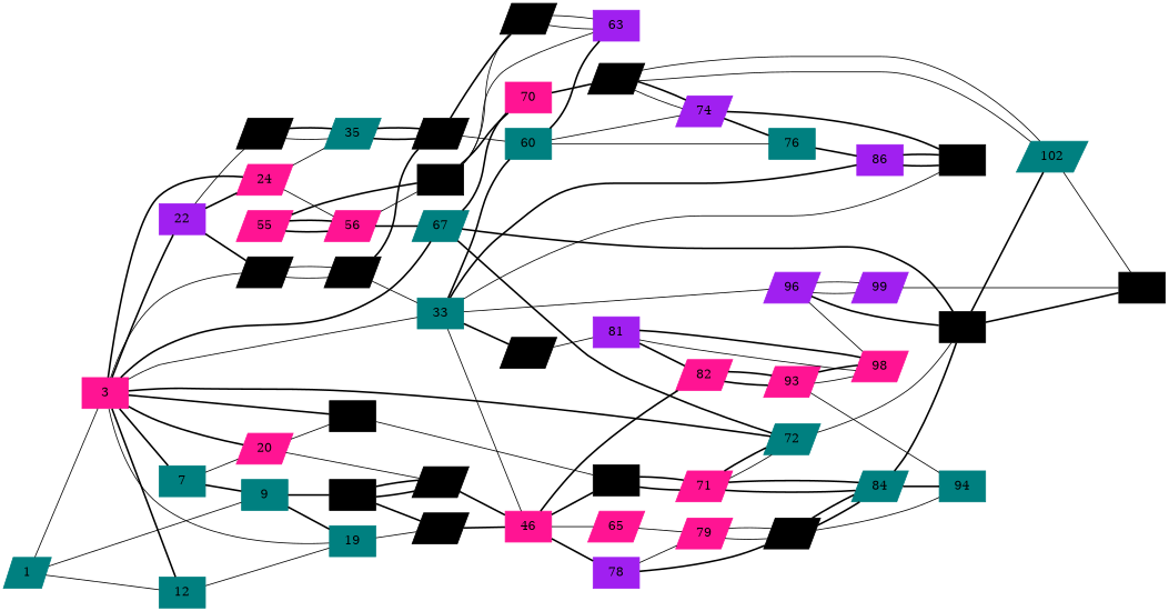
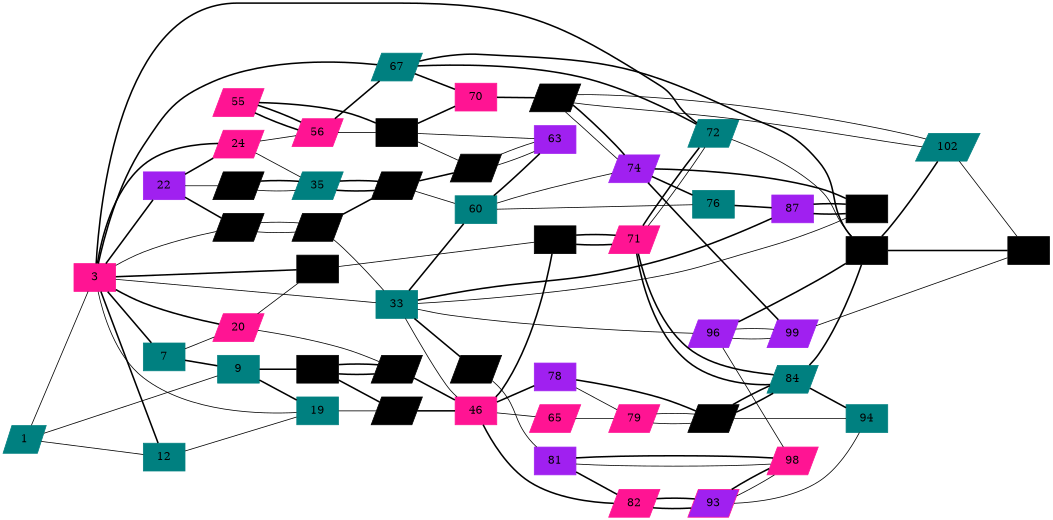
  graph {
    rankdir=LR
    node [color=black shape=parallelogram style=filled]
    edge [style=bold]
    1 [color=teal super="+2+8"]
    3 [color=deeppink shape=box super="+15+4"]
    9 [color=teal shape=box super="+10"]
    12 [color=teal shape=box super="+13"]
    7 [color=teal shape=box super="+11"]
    19 [color=teal shape=box super="+25"]
    20 [color=deeppink super="+30+21"]
    22 [color=purple shape=box super="+27+23"]
    24 [color=deeppink super="+40"]
    28
    29 [shape=box super="+31"]
    33 [color=teal shape=box super="+52"]
    67 [color=teal super="+68"]
    72 [color=teal]
    38 [shape=box]
    42 [super="+43"]
    39
    34
    35 [color=teal]
    56 [color=deeppink super="+66"]
    32
    51 [shape=box]
    46 [color=deeppink shape=box super="+47+54"]
    60 [color=teal shape=box super="+64+61"]
    80
-   87 [color=purple shape=box label=86]
+   87 [color=purple shape=box]
    91 [shape=box]
    96 [color=purple super="+97"]
    70 [color=deeppink shape=box]
    101 [shape=box super="+104"]
    36 [super="+37+45"]
    57 [shape=box super="+58"]
    71 [color=deeppink]
    59
    65 [color=deeppink]
    78 [color=purple shape=box]
    82 [color=deeppink]
    63 [color=purple shape=box]
    74 [color=purple super="+90+75"]
    76 [color=teal shape=box]
    81 [color=purple shape=box]
    99 [color=purple]
    98 [color=deeppink]
    55 [color=deeppink]
    79 [color=deeppink]
    83 [super="+89"]
-   93 [color=deeppink]
+   93 [color=deeppink fillcolor=purple]
    84 [color=teal super="+100"]
    73
    102 [color=teal]
    103 [shape=box]
    94 [color=teal shape=box]
    1 -- 3 [style=solid]
    1 -- 9 [style=solid]
    1 -- 12 [style=solid weight=2]
    3 -- 12
    3 -- 7
    3 -- 19 [style=solid]
    3 -- 20
    3 -- 22
    3 -- 24
    3 -- 28 [style=solid]
    3 -- 29
    3 -- 33 [style=solid]
    3 -- 67
    3 -- 72
    9 -- 19
    9 -- 38
    12 -- 19 [style=solid weight=2]
    7 -- 9
    7 -- 20 [style=solid]
    19 -- 42 [style=solid]
    20 -- 29 [style=solid weight=2]
    20 -- 39 [style=solid]
    22 -- 24
    22 -- 28
    22 -- 34 [style=solid weight=2]
    24 -- 35 [style=solid]
    24 -- 56 [style=solid]
    28 -- 32 [style=solid]
    28 -- 32 [style=solid]
    29 -- 51 [style=solid]
    33 -- 46 [style=solid]
    33 -- 60
    33 -- 80 [weight=2]
    33 -- 87
    33 -- 91 [style=solid]
    33 -- 96 [style=solid]
    67 -- 72
    67 -- 70
    67 -- 101
    72 -- 101 [style=solid]
    38 -- 42
    38 -- 39
    38 -- 39
    42 -- 46 [weight=2]
    39 -- 46
    34 -- 35 [style=solid]
    34 -- 35
    35 -- 36
    35 -- 36
    56 -- 67
    56 -- 57 [style=solid]
    32 -- 33 [style=solid]
    32 -- 36
    51 -- 71
    51 -- 71
    46 -- 51
    46 -- 65 [style=solid weight=2]
    46 -- 78
    46 -- 82
    60 -- 63
    60 -- 74 [style=solid]
    60 -- 76 [style=solid]
    80 -- 81 [style=solid]
    87 -- 91
    87 -- 91
    96 -- 101
    96 -- 99 [style=solid]
    96 -- 99 [style=solid]
    96 -- 98 [style=solid]
    70 -- 73
    101 -- 102
    101 -- 103
    36 -- 60 [style=solid]
    36 -- 59
    57 -- 70
    57 -- 59 [style=solid]
    57 -- 63 [style=solid]
    71 -- 72 [style=solid]
    71 -- 72
    71 -- 84
    71 -- 84
    59 -- 63 [style=solid]
    59 -- 63 [style=solid]
    65 -- 79 [style=solid]
    78 -- 79 [style=solid]
    78 -- 83
    82 -- 93
    82 -- 93
    74 -- 91
    74 -- 76
+   74 -- 99
    76 -- 87
    81 -- 82
    81 -- 98 [style=solid]
    81 -- 98
    99 -- 103 [style=solid]
    55 -- 56
    55 -- 56
    55 -- 57
    79 -- 83 [style=solid]
    79 -- 83 [style=solid]
    83 -- 84
    83 -- 84
    83 -- 94 [style=solid]
    93 -- 98 [style=solid]
    93 -- 98
    93 -- 94 [style=solid]
    84 -- 101
    84 -- 94
    73 -- 74 [style=solid]
    73 -- 74
    73 -- 102 [style=solid]
    73 -- 102 [style=solid]
    102 -- 103 [style=solid]
  }
